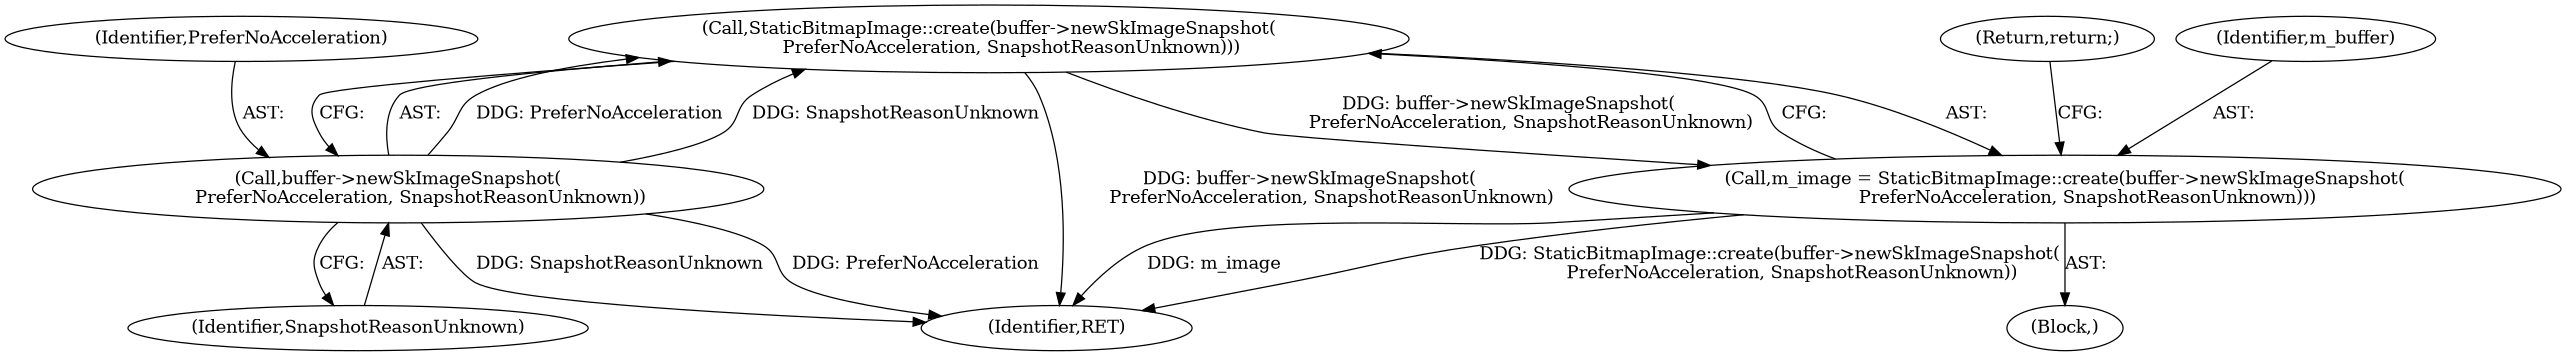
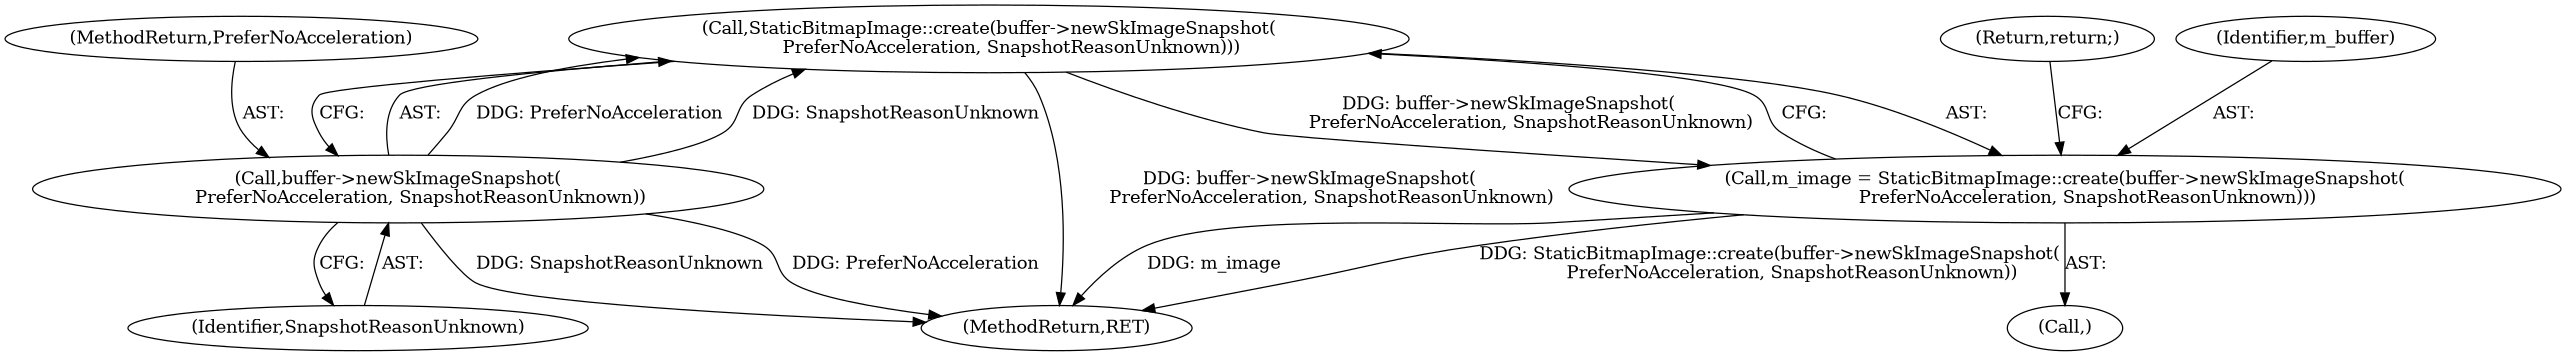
  digraph {
    n1 [label="(Call,StaticBitmapImage::create(buffer->newSkImageSnapshot(\n        PreferNoAcceleration, SnapshotReasonUnknown)))"]
    n2 [label="(Call,buffer->newSkImageSnapshot(\n        PreferNoAcceleration, SnapshotReasonUnknown))"]
    n3 [label="(Call,m_image = StaticBitmapImage::create(buffer->newSkImageSnapshot(\n        PreferNoAcceleration, SnapshotReasonUnknown)))"]
-   n4 [label="(Identifier,RET)"]
+   n4 [label="(MethodReturn,RET)"]
    n5 [label="(Identifier,SnapshotReasonUnknown)"]
-   n6 [label="(Block,)"]
+   n6 [label="(Call,)"]
    n7 [label="(Identifier,m_buffer)"]
    n8 [label="(Return,return;)"]
-   n9 [label="(Identifier,PreferNoAcceleration)"]
+   n9 [label="(MethodReturn,PreferNoAcceleration)"]
    n1 -> n2 [label="CFG: "]
    n1 -> n3 [label="AST: "]
    n1 -> n3 [label="DDG: buffer->newSkImageSnapshot(\n        PreferNoAcceleration, SnapshotReasonUnknown)"]
    n1 -> n4 [label="DDG: buffer->newSkImageSnapshot(\n        PreferNoAcceleration, SnapshotReasonUnknown)"]
    n2 -> n1 [label="AST: "]
    n2 -> n1 [label="DDG: PreferNoAcceleration"]
    n2 -> n1 [label="DDG: SnapshotReasonUnknown"]
    n2 -> n4 [label="DDG: SnapshotReasonUnknown"]
    n2 -> n4 [label="DDG: PreferNoAcceleration"]
    n2 -> n5 [label="CFG: "]
    n3 -> n1 [label="CFG: "]
    n3 -> n4 [label="DDG: StaticBitmapImage::create(buffer->newSkImageSnapshot(\n        PreferNoAcceleration, SnapshotReasonUnknown))"]
    n3 -> n4 [label="DDG: m_image"]
    n3 -> n6 [label="AST: "]
    n5 -> n2 [label="AST: "]
    n7 -> n3 [label="AST: "]
    n8 -> n3 [label="CFG: "]
    n9 -> n2 [label="AST: "]
  }
